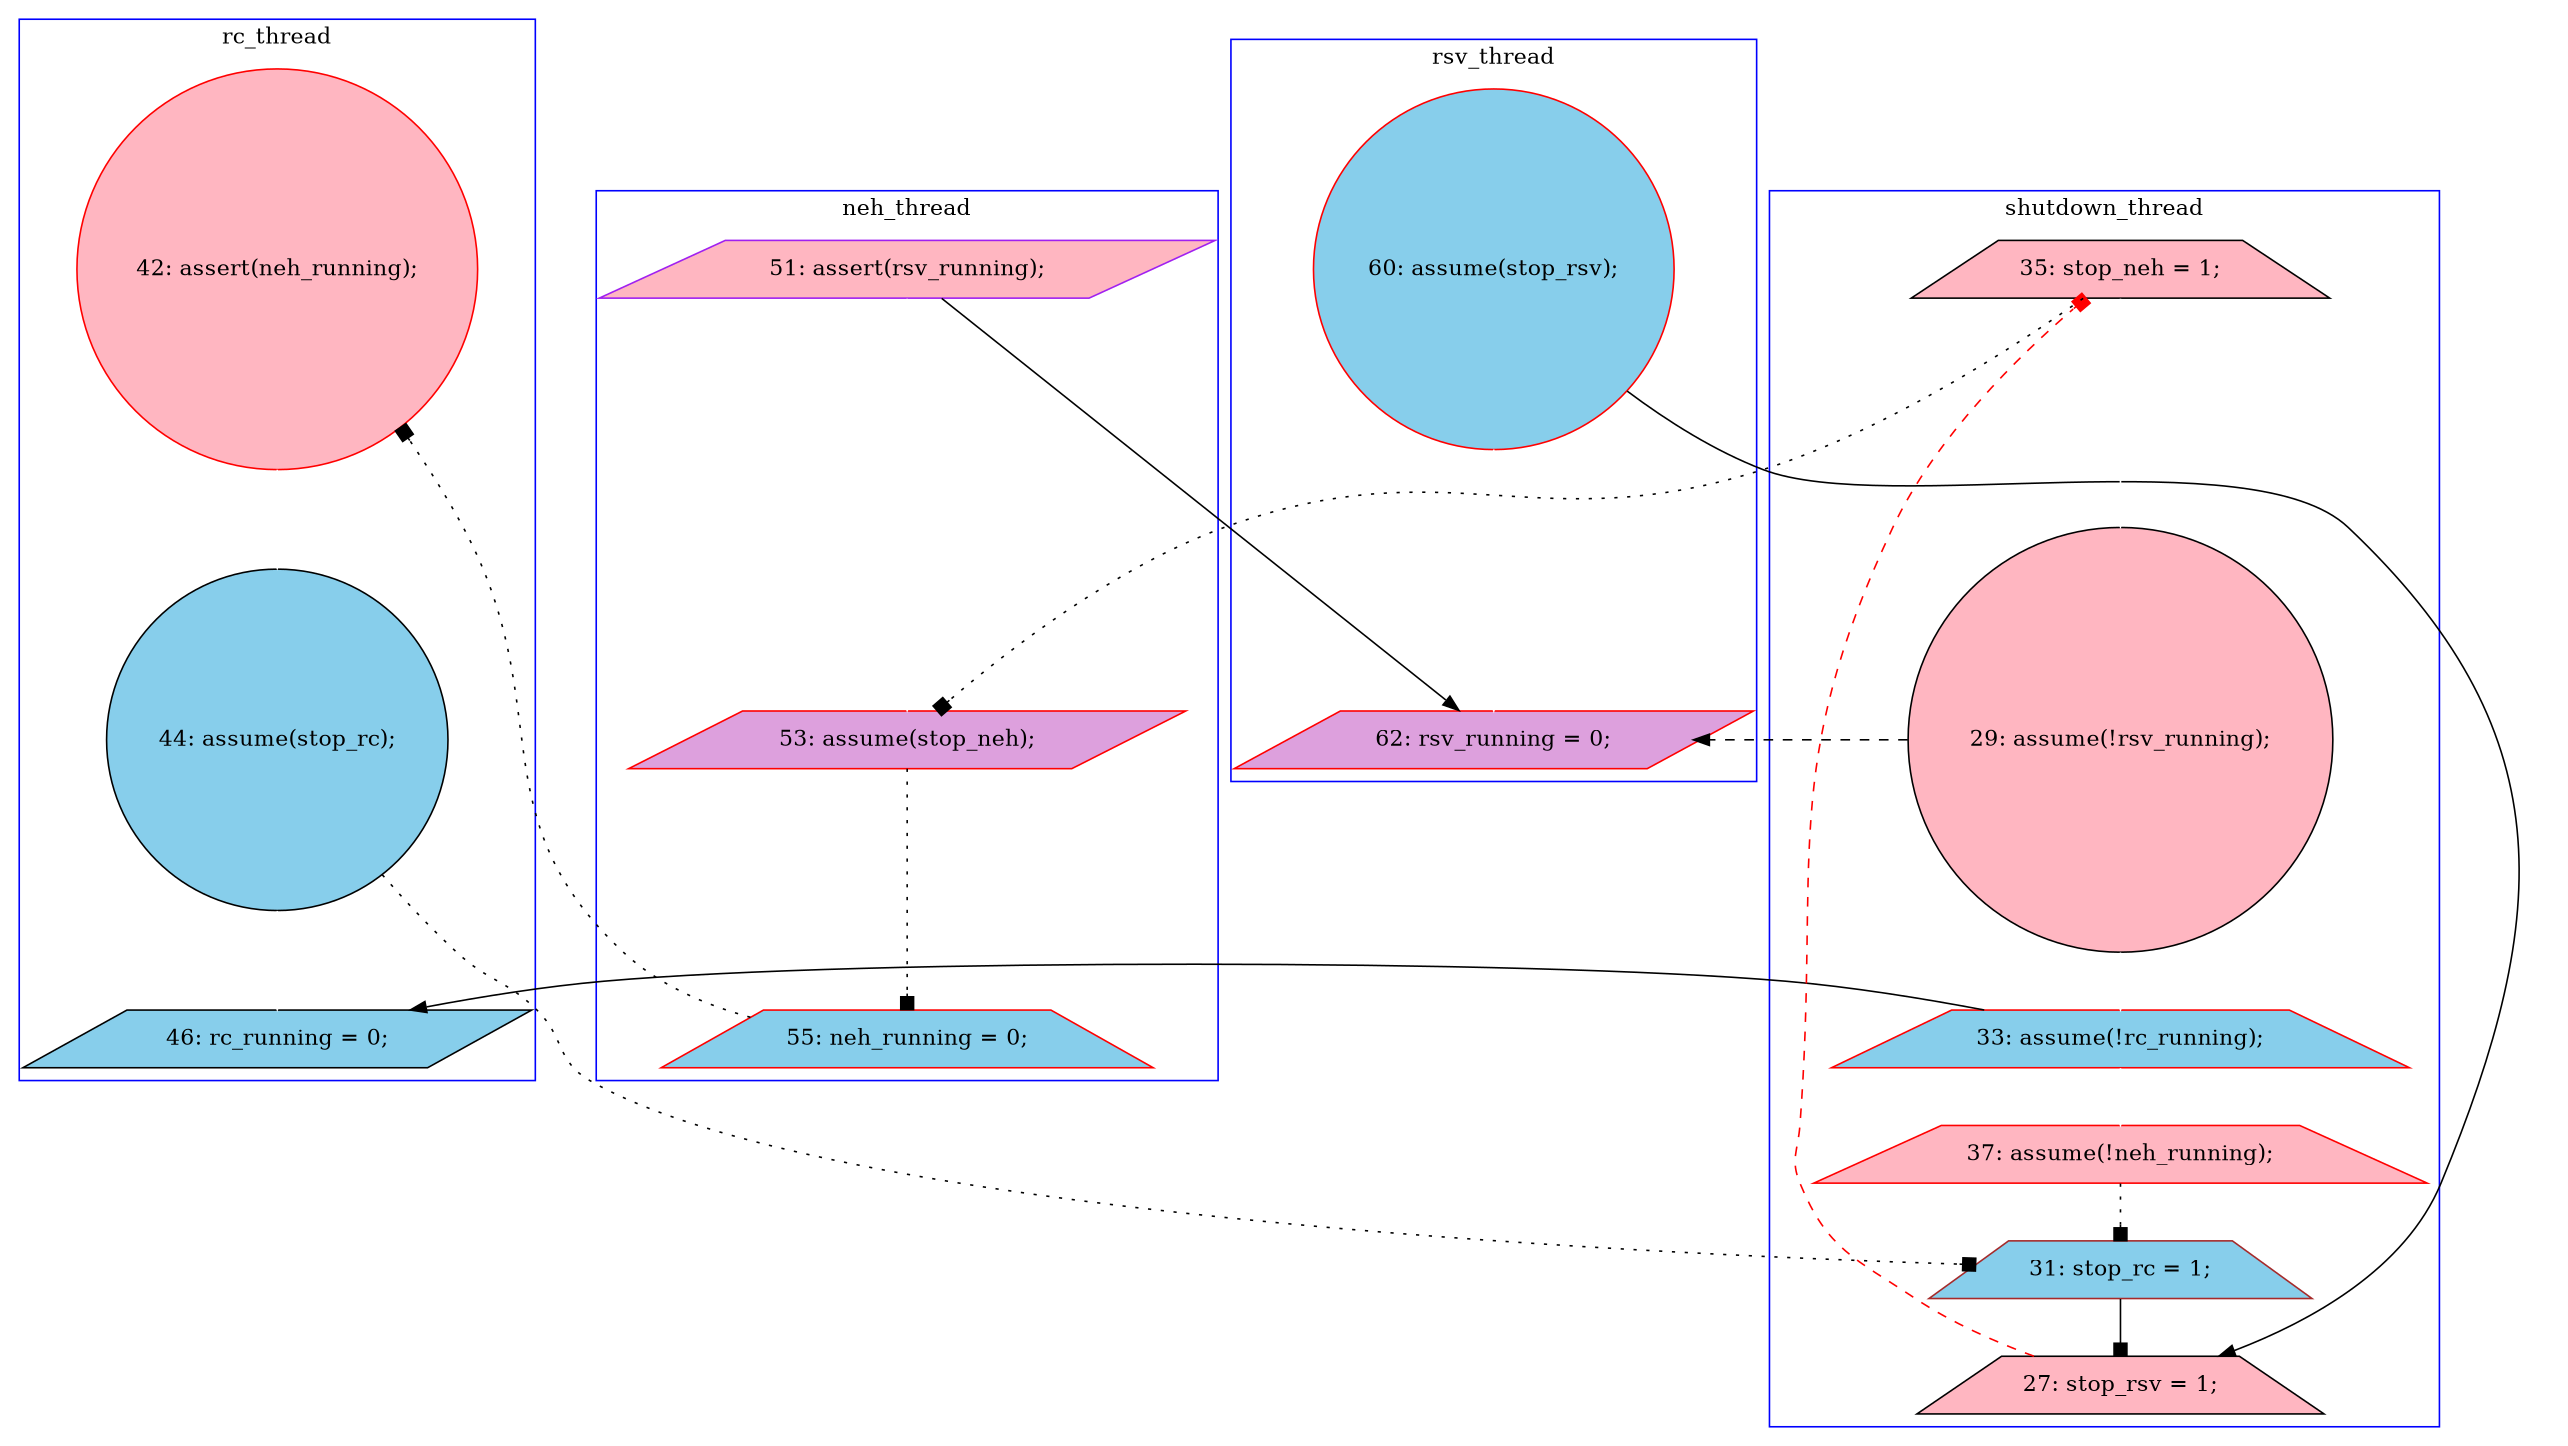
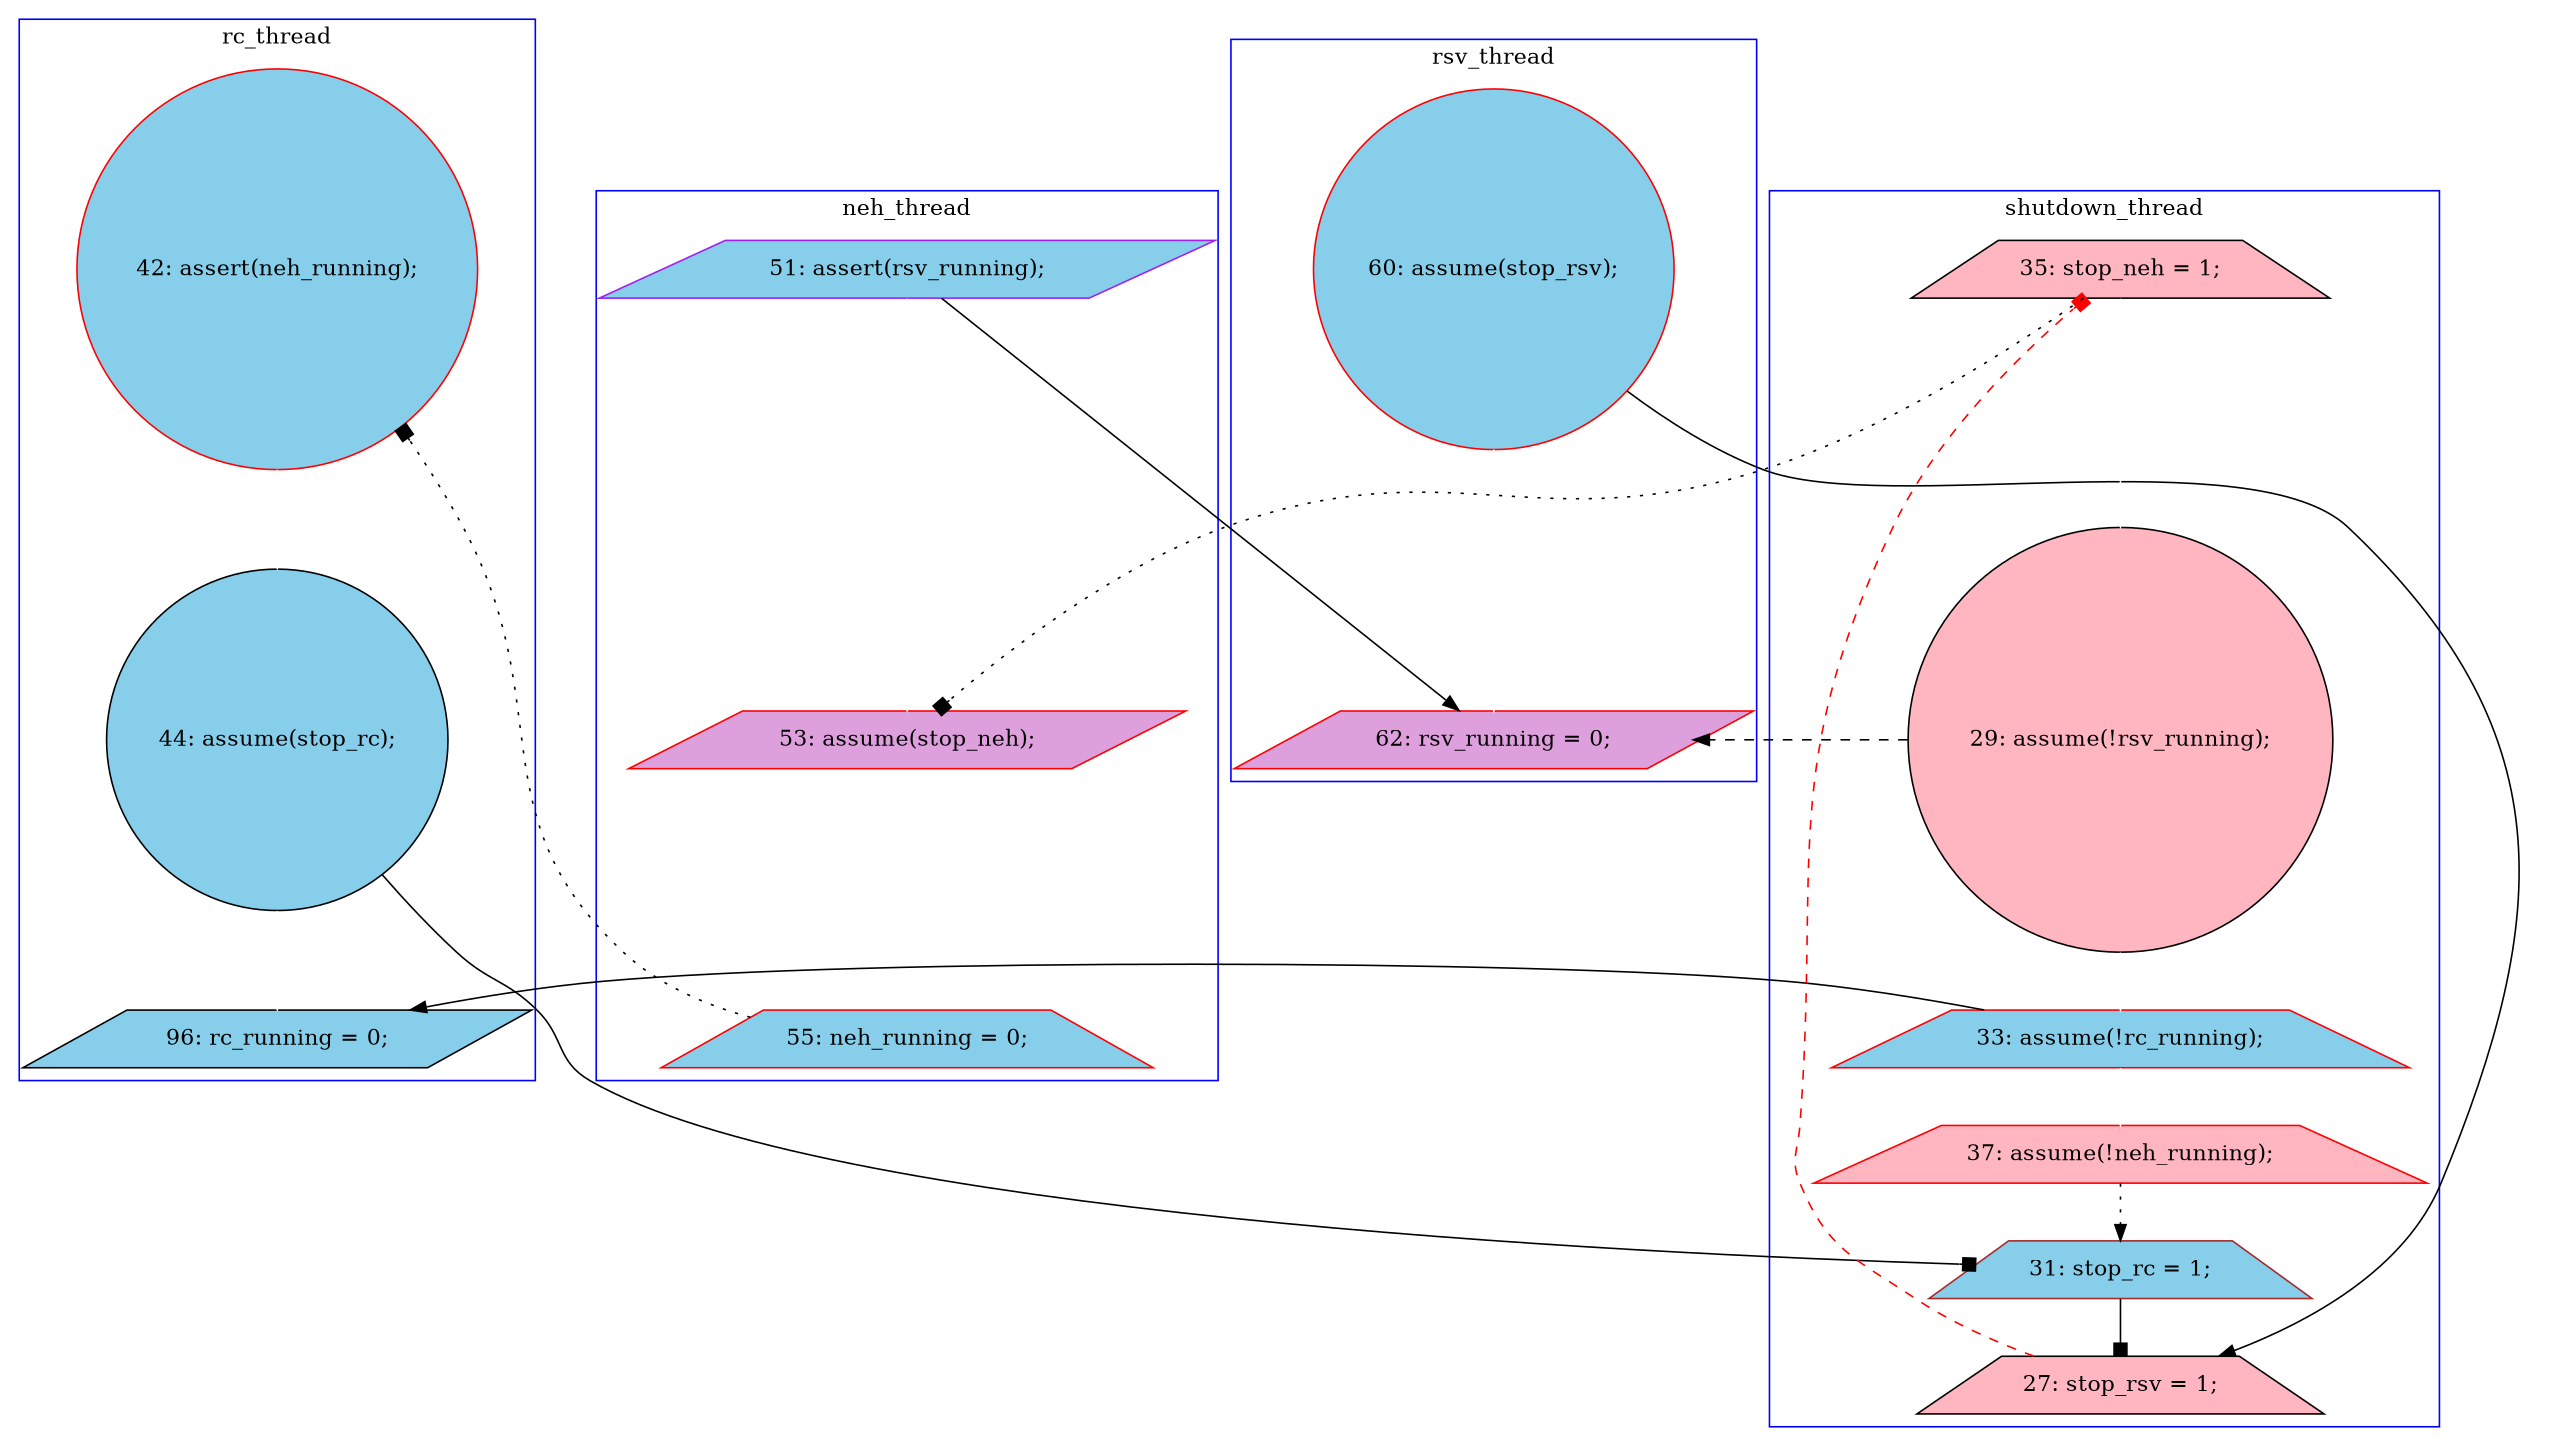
  digraph {
    node [color=red fillcolor=lightpink shape=trapezium style=filled]
    edge [color=black style=solid]
-   n1 [label="42: assert(neh_running);" shape=circle]
+   n1 [fillcolor=skyblue label="42: assert(neh_running);" shape=circle]
    n2 [color=black fillcolor=skyblue label="44: assume(stop_rc);" shape=circle]
-   n3 [color=black fillcolor=skyblue label="46: rc_running = 0;" shape=parallelogram]
-   n4 [color=purple label="51: assert(rsv_running);" shape=parallelogram]
+   n3 [color=black fillcolor=skyblue label="96: rc_running = 0;" shape=parallelogram]
+   n4 [color=purple fillcolor=skyblue label="51: assert(rsv_running);" shape=parallelogram]
    n5 [fillcolor=plum label="53: assume(stop_neh);" shape=parallelogram]
    n6 [fillcolor=skyblue label="55: neh_running = 0;"]
    n7 [fillcolor=skyblue label="60: assume(stop_rsv);" shape=circle]
    n8 [fillcolor=plum label="62: rsv_running = 0;" shape=parallelogram]
    n9 [color=black label="29: assume(!rsv_running);" shape=circle]
    n10 [fillcolor=skyblue label="33: assume(!rc_running);"]
    n11 [color=black label="27: stop_rsv = 1;"]
    n12 [color=black label="35: stop_neh = 1;"]
    n13 [color=brown fillcolor=skyblue label="31: stop_rc = 1;"]
    n14 [label="37: assume(!neh_running);"]
    subgraph cluster_1 {
      color=blue
      label=rc_thread
      n1
      n2
      n3
    }
    subgraph cluster_2 {
      color=blue
      label=neh_thread
      n4
      n5
      n6
    }
    subgraph cluster_3 {
      color=blue
      label=rsv_thread
      n7
      n8
    }
    subgraph cluster_4 {
      color=blue
      label=shutdown_thread
      n9
      n10
      n11
      n12
      n13
      n14
    }
    n1 -> n2 [color=white]
    n2 -> n3 [color=white]
-   n2 -> n13 [arrowhead=box constraint=false style=dotted]
+   n2 -> n13 [arrowhead=box constraint=false]
    n4 -> n5 [color=white]
    n4 -> n8 [arrowhead=normal constraint=false]
-   n5 -> n6 [arrowhead=box style=dotted]
    n6 -> n1 [arrowhead=box constraint=false style=dotted]
    n7 -> n8 [color=white]
    n7 -> n11 [arrowhead=normal constraint=false]
    n9 -> n8 [arrowhead=normal constraint=false style=dashed]
    n9 -> n10 [color=white]
    n10 -> n3 [arrowhead=normal constraint=false]
    n10 -> n14 [color=white]
    n11 -> n12 [arrowhead=box color=red constraint=false style=dashed]
    n12 -> n5 [arrowhead=box constraint=false style=dotted]
    n12 -> n9 [color=white]
    n13 -> n11 [arrowhead=box]
-   n14 -> n13 [arrowhead=box style=dotted]
+   n14 -> n13 [arrowhead=normal style=dotted]
  }
